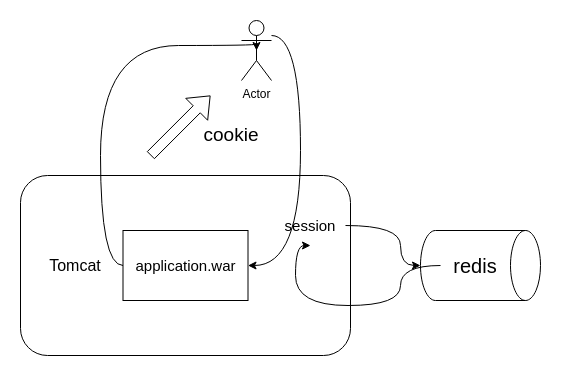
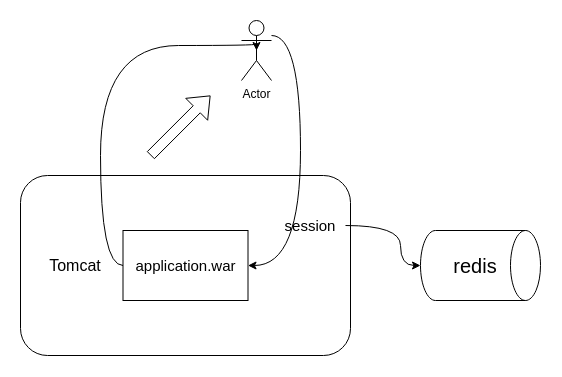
  <mxCell id="0" />
  <mxCell id="1" parent="0" />
  <mxCell id="2" value="" style="rounded=1;whiteSpace=wrap;html=1;" vertex="1" parent="1"><mxGeometry x="20" y="175" width="330" height="180" as="geometry" /></mxCell>
  <mxCell id="3" value="&lt;font style=&quot;font-size: 16px&quot;&gt;Tomcat&lt;/font&gt;" style="text;html=1;strokeColor=none;fillColor=none;align=center;verticalAlign=middle;whiteSpace=wrap;rounded=0;" vertex="1" parent="1"><mxGeometry x="40" y="245" width="70" height="40" as="geometry" /></mxCell>
  <mxCell id="4" style="edgeStyle=orthogonalEdgeStyle;curved=1;rounded=0;orthogonalLoop=1;jettySize=auto;html=1;entryX=0.5;entryY=0.5;entryDx=0;entryDy=0;entryPerimeter=0;" edge="1" parent="1" source="5" target="14"><mxGeometry relative="1" as="geometry"><Array as="points"><mxPoint x="100" y="265" /><mxPoint x="100" y="45" /></Array></mxGeometry></mxCell>
  <mxCell id="5" value="&lt;font style=&quot;font-size: 15px&quot;&gt;application.war&lt;/font&gt;" style="whiteSpace=wrap;html=1;rounded=0;" vertex="1" parent="1"><mxGeometry x="122.5" y="230" width="125" height="70" as="geometry" /></mxCell>
  <mxCell id="6" style="edgeStyle=orthogonalEdgeStyle;rounded=0;orthogonalLoop=1;jettySize=auto;html=1;entryX=0.5;entryY=1;entryDx=0;entryDy=0;entryPerimeter=0;curved=1;" edge="1" parent="1" source="7" target="8"><mxGeometry relative="1" as="geometry"><Array as="points"><mxPoint x="295" y="225" /><mxPoint x="400" y="225" /><mxPoint x="400" y="265" /></Array></mxGeometry></mxCell>
  <mxCell id="7" value="&lt;font style=&quot;font-size: 15px&quot;&gt;session&lt;/font&gt;" style="text;html=1;strokeColor=none;fillColor=none;align=center;verticalAlign=middle;whiteSpace=wrap;rounded=0;" vertex="1" parent="1"><mxGeometry x="275" y="205" width="70" height="40" as="geometry" /></mxCell>
  <mxCell id="8" value="" style="shape=cylinder3;whiteSpace=wrap;html=1;boundedLbl=1;backgroundOutline=1;size=15;direction=north;rotation=-180;align=left;" vertex="1" parent="1"><mxGeometry x="420" y="230" width="120" height="70" as="geometry" /></mxCell>
- <mxCell id="9" style="edgeStyle=orthogonalEdgeStyle;curved=1;rounded=0;orthogonalLoop=1;jettySize=auto;html=1;entryX=0.5;entryY=1;entryDx=0;entryDy=0;" edge="1" parent="1" source="10" target="7"><mxGeometry relative="1" as="geometry"><Array as="points"><mxPoint x="400" y="265" /><mxPoint x="400" y="305" /><mxPoint x="295" y="305" /></Array></mxGeometry></mxCell>
  <mxCell id="10" value="&lt;font style=&quot;font-size: 20px&quot;&gt;redis&lt;/font&gt;" style="text;html=1;strokeColor=none;fillColor=none;align=center;verticalAlign=middle;whiteSpace=wrap;rounded=0;" vertex="1" parent="1"><mxGeometry x="440" y="245" width="70" height="40" as="geometry" /></mxCell>
  <mxCell id="11" value="" style="shape=flexArrow;endArrow=classic;html=1;" edge="1" parent="1"><mxGeometry width="50" height="50" relative="1" as="geometry"><mxPoint x="150" y="155" as="sourcePoint" /><mxPoint x="210" y="95" as="targetPoint" /></mxGeometry></mxCell>
- <mxCell id="12" value="&lt;font style=&quot;font-size: 19px&quot;&gt;cookie&lt;/font&gt;" style="text;html=1;strokeColor=none;fillColor=none;align=center;verticalAlign=middle;whiteSpace=wrap;rounded=0;" vertex="1" parent="1"><mxGeometry x="190" y="115" width="82" height="40" as="geometry" /></mxCell>
  <mxCell id="13" style="edgeStyle=orthogonalEdgeStyle;curved=1;rounded=0;orthogonalLoop=1;jettySize=auto;html=1;entryX=1;entryY=0.5;entryDx=0;entryDy=0;" edge="1" parent="1" source="14" target="5"><mxGeometry relative="1" as="geometry"><mxPoint x="290" y="85" as="targetPoint" /><Array as="points"><mxPoint x="300" y="35" /><mxPoint x="300" y="265" /></Array></mxGeometry></mxCell>
  <mxCell id="14" value="Actor" style="shape=umlActor;verticalLabelPosition=bottom;verticalAlign=top;html=1;outlineConnect=0;" vertex="1" parent="1"><mxGeometry x="241" y="20" width="30" height="60" as="geometry" /></mxCell>
